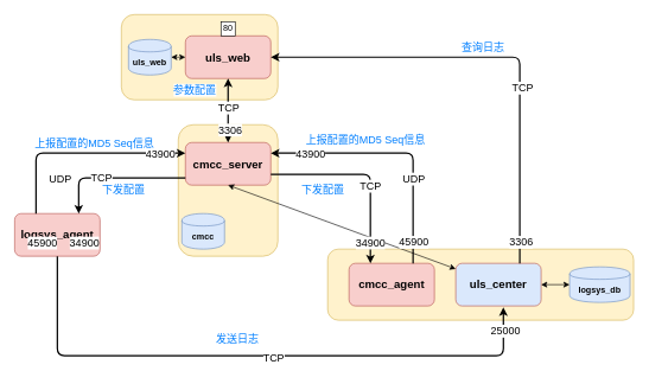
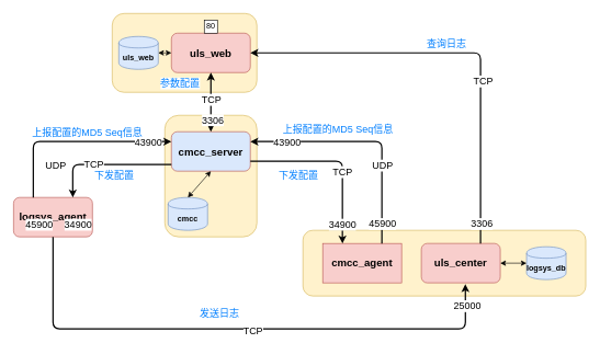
  <mxCell id="0" />
  <mxCell id="1" parent="0" />
  <mxCell id="2" value="" style="rounded=1;whiteSpace=wrap;html=1;fillColor=#fff2cc;strokeColor=#d6b656;" parent="1" vertex="1"><mxGeometry x="170" y="20" width="220" height="120" as="geometry" /></mxCell>
  <mxCell id="3" value="" style="rounded=1;whiteSpace=wrap;html=1;fillColor=#fff2cc;strokeColor=#d6b656;" parent="1" vertex="1"><mxGeometry x="250" y="175" width="140" height="185" as="geometry" /></mxCell>
  <mxCell id="4" value="" style="rounded=1;whiteSpace=wrap;html=1;fillColor=#fff2cc;strokeColor=#d6b656;" parent="1" vertex="1"><mxGeometry x="460" y="350" width="430" height="100" as="geometry" /></mxCell>
  <mxCell id="5" value="uls_web" style="rounded=1;whiteSpace=wrap;html=1;fillColor=#f8cecc;strokeColor=#b85450;labelBorderColor=none;fontStyle=1;fontSize=16;" parent="1" vertex="1"><mxGeometry x="260" y="50" width="120" height="60" as="geometry" /></mxCell>
  <mxCell id="6" value="80" style="rounded=0;whiteSpace=wrap;html=1;" parent="1" vertex="1"><mxGeometry x="310" y="30" width="20" height="20" as="geometry" /></mxCell>
- <mxCell id="7" value="cmcc_server" style="rounded=1;whiteSpace=wrap;html=1;fillColor=#f8cecc;strokeColor=#b85450;labelBorderColor=none;fontStyle=1;fontSize=16;" parent="1" vertex="1"><mxGeometry x="260" y="200" width="120" height="60" as="geometry" /></mxCell>
+ <mxCell id="7" value="cmcc_server" style="rounded=1;whiteSpace=wrap;html=1;fillColor=#dae8fc;strokeColor=#b85450;labelBorderColor=none;fontStyle=1;fontSize=16;" parent="1" vertex="1"><mxGeometry x="260" y="200" width="120" height="60" as="geometry" /></mxCell>
  <mxCell id="8" value="" style="endArrow=classic;startArrow=classic;html=1;entryX=0.5;entryY=1;entryDx=0;entryDy=0;fontSize=11;strokeWidth=2;" parent="1" source="7" target="5" edge="1"><mxGeometry width="50" height="50" relative="1" as="geometry"><mxPoint x="160" y="420" as="sourcePoint" /><mxPoint x="210" y="370" as="targetPoint" /></mxGeometry></mxCell>
  <mxCell id="9" value="3306" style="text;html=1;resizable=0;points=[];align=center;verticalAlign=middle;labelBackgroundColor=#ffffff;fontSize=15;" parent="8" vertex="1" connectable="0"><mxGeometry x="-0.578" y="-2" relative="1" as="geometry"><mxPoint as="offset" /></mxGeometry></mxCell>
  <mxCell id="10" value="TCP" style="text;html=1;resizable=0;points=[];align=center;verticalAlign=middle;labelBackgroundColor=#ffffff;fontSize=15;" parent="8" vertex="1" connectable="0"><mxGeometry x="0.378" y="-1" relative="1" as="geometry"><mxPoint x="-1" y="12" as="offset" /></mxGeometry></mxCell>
  <mxCell id="11" value="cmcc" style="shape=cylinder;whiteSpace=wrap;html=1;boundedLbl=1;backgroundOutline=1;fillColor=#dae8fc;strokeColor=#6c8ebf;fontStyle=1" parent="1" vertex="1"><mxGeometry x="255" y="300" width="60" height="50" as="geometry" /></mxCell>
- <mxCell id="12" value="" style="endArrow=classic;startArrow=classic;html=1;exitX=0.5;exitY=1;exitDx=0;exitDy=0;" parent="1" source="7" target="20" edge="1"><mxGeometry width="50" height="50" relative="1" as="geometry"><mxPoint x="300" y="410" as="sourcePoint" /><mxPoint x="350" y="360" as="targetPoint" /></mxGeometry></mxCell>
- <mxCell id="13" value="cmcc_agent" style="rounded=1;whiteSpace=wrap;html=1;fillColor=#f8cecc;strokeColor=#b85450;labelBorderColor=none;fontStyle=1;fontSize=16;" parent="1" vertex="1"><mxGeometry x="490" y="370" width="120" height="60" as="geometry" /></mxCell>
+ <mxCell id="12" value="" style="endArrow=classic;startArrow=classic;html=1;exitX=0.5;exitY=1;exitDx=0;exitDy=0;entryX=0.5;entryY=0;entryDx=0;entryDy=0;" parent="1" source="7" target="11" edge="1"><mxGeometry width="50" height="50" relative="1" as="geometry"><mxPoint x="300" y="410" as="sourcePoint" /><mxPoint x="350" y="360" as="targetPoint" /></mxGeometry></mxCell>
+ <mxCell id="13" value="cmcc_agent" style="whiteSpace=wrap;html=1;fillColor=#f8cecc;strokeColor=#b85450;labelBorderColor=none;fontStyle=1;fontSize=16;rounded=0;" parent="1" vertex="1"><mxGeometry x="490" y="370" width="120" height="60" as="geometry" /></mxCell>
  <mxCell id="14" value="" style="endArrow=classic;html=1;exitX=0.75;exitY=0;exitDx=0;exitDy=0;entryX=1;entryY=0.25;entryDx=0;entryDy=0;strokeWidth=2;" parent="1" source="13" target="7" edge="1"><mxGeometry width="50" height="50" relative="1" as="geometry"><mxPoint x="140" y="440" as="sourcePoint" /><mxPoint x="190" y="390" as="targetPoint" /><Array as="points"><mxPoint x="580" y="215" /></Array></mxGeometry></mxCell>
  <mxCell id="15" value="&lt;span class=&quot;author-p-144115214347858113&quot; style=&quot;font-size: 15px;&quot;&gt;43900&lt;/span&gt;" style="text;html=1;resizable=0;points=[];align=center;verticalAlign=middle;labelBackgroundColor=#ffffff;fontSize=15;" parent="14" vertex="1" connectable="0"><mxGeometry x="0.691" relative="1" as="geometry"><mxPoint as="offset" /></mxGeometry></mxCell>
  <mxCell id="16" value="45900" style="text;html=1;resizable=0;points=[];align=center;verticalAlign=middle;labelBackgroundColor=#ffffff;fontSize=15;" parent="14" vertex="1" connectable="0"><mxGeometry x="-0.709" y="-1" relative="1" as="geometry"><mxPoint x="-1" y="21.5" as="offset" /></mxGeometry></mxCell>
  <mxCell id="17" value="UDP" style="text;html=1;resizable=0;points=[];align=center;verticalAlign=middle;labelBackgroundColor=#ffffff;fontSize=15;" parent="14" vertex="1" connectable="0"><mxGeometry x="-0.236" relative="1" as="geometry"><mxPoint y="16" as="offset" /></mxGeometry></mxCell>
  <mxCell id="18" value="" style="endArrow=classic;html=1;exitX=1;exitY=0.75;exitDx=0;exitDy=0;entryX=0.25;entryY=0;entryDx=0;entryDy=0;strokeWidth=2;" parent="1" source="7" target="13" edge="1"><mxGeometry width="50" height="50" relative="1" as="geometry"><mxPoint x="120" y="540" as="sourcePoint" /><mxPoint x="170" y="490" as="targetPoint" /><Array as="points"><mxPoint x="520" y="245" /></Array></mxGeometry></mxCell>
  <mxCell id="19" value="34900" style="text;html=1;resizable=0;points=[];align=center;verticalAlign=middle;labelBackgroundColor=#ffffff;fontSize=15;" parent="18" vertex="1" connectable="0"><mxGeometry x="-0.764" y="1" relative="1" as="geometry"><mxPoint x="108.5" y="96" as="offset" /></mxGeometry></mxCell>
- <mxCell id="20" value="uls_center" style="rounded=1;whiteSpace=wrap;html=1;fillColor=#dae8fc;strokeColor=#b85450;labelBorderColor=none;fontStyle=1;fontSize=16;" parent="1" vertex="1"><mxGeometry x="640" y="370" width="120" height="60" as="geometry" /></mxCell>
- <mxCell id="21" value="logsys_db" style="shape=cylinder;whiteSpace=wrap;html=1;boundedLbl=1;backgroundOutline=1;fillColor=#dae8fc;strokeColor=#6c8ebf;labelBorderColor=none;fontStyle=1;fontSize=12;" parent="1" vertex="1"><mxGeometry x="800" y="375" width="85" height="50" as="geometry" /></mxCell>
+ <mxCell id="20" value="uls_center" style="rounded=1;whiteSpace=wrap;html=1;fillColor=#f8cecc;strokeColor=#b85450;labelBorderColor=none;fontStyle=1;fontSize=16;" parent="1" vertex="1"><mxGeometry x="640" y="370" width="120" height="60" as="geometry" /></mxCell>
+ <mxCell id="21" value="logsys_db" style="shape=cylinder;whiteSpace=wrap;html=1;boundedLbl=1;backgroundOutline=1;fillColor=#dae8fc;strokeColor=#6c8ebf;labelBorderColor=none;fontStyle=1;fontSize=12;" parent="1" vertex="1"><mxGeometry x="800" y="375" width="60" height="50" as="geometry" /></mxCell>
  <mxCell id="22" value="" style="endArrow=classic;startArrow=classic;html=1;exitX=1;exitY=0.5;exitDx=0;exitDy=0;entryX=0;entryY=0.5;entryDx=0;entryDy=0;" parent="1" source="20" target="21" edge="1"><mxGeometry width="50" height="50" relative="1" as="geometry"><mxPoint x="775" y="540" as="sourcePoint" /><mxPoint x="825" y="540" as="targetPoint" /></mxGeometry></mxCell>
  <mxCell id="23" value="" style="endArrow=none;html=1;exitX=1;exitY=0.5;exitDx=0;exitDy=0;entryX=0.75;entryY=0;entryDx=0;entryDy=0;startArrow=classic;startFill=1;endFill=0;strokeWidth=2;" parent="1" source="5" target="20" edge="1"><mxGeometry width="50" height="50" relative="1" as="geometry"><mxPoint x="430" y="640" as="sourcePoint" /><mxPoint x="480" y="590" as="targetPoint" /><Array as="points"><mxPoint x="500" y="80" /><mxPoint x="730" y="80" /></Array></mxGeometry></mxCell>
  <mxCell id="24" value="3306" style="text;html=1;resizable=0;points=[];align=center;verticalAlign=middle;labelBackgroundColor=#ffffff;fontSize=15;" parent="23" vertex="1" connectable="0"><mxGeometry x="0.902" y="1" relative="1" as="geometry"><mxPoint as="offset" /></mxGeometry></mxCell>
  <mxCell id="25" value="TCP" style="text;html=1;resizable=0;points=[];align=center;verticalAlign=middle;labelBackgroundColor=#ffffff;fontSize=15;" parent="23" vertex="1" connectable="0"><mxGeometry x="-0.415" y="-59" relative="1" as="geometry"><mxPoint x="-47.5" y="121" as="offset" /></mxGeometry></mxCell>
  <mxCell id="26" value="TCP" style="text;html=1;resizable=0;points=[];align=center;verticalAlign=middle;labelBackgroundColor=#ffffff;fontSize=15;" parent="23" vertex="1" connectable="0"><mxGeometry x="0.225" y="3" relative="1" as="geometry"><mxPoint as="offset" /></mxGeometry></mxCell>
  <mxCell id="27" value="logsys_agent" style="rounded=1;whiteSpace=wrap;html=1;fillColor=#f8cecc;strokeColor=#b85450;labelBorderColor=none;fontStyle=1;fontSize=16;" parent="1" vertex="1"><mxGeometry x="20" y="300" width="120" height="60" as="geometry" /></mxCell>
  <mxCell id="28" value="" style="endArrow=classic;html=1;entryX=0.75;entryY=0;entryDx=0;entryDy=0;strokeWidth=2;" parent="1" target="27" edge="1"><mxGeometry width="50" height="50" relative="1" as="geometry"><mxPoint x="260" y="250" as="sourcePoint" /><mxPoint x="120" y="375" as="targetPoint" /><Array as="points"><mxPoint x="220" y="250" /><mxPoint x="110" y="250" /></Array></mxGeometry></mxCell>
  <mxCell id="29" value="34900" style="text;html=1;resizable=0;points=[];align=center;verticalAlign=middle;labelBackgroundColor=#ffffff;fontSize=15;" parent="28" vertex="1" connectable="0"><mxGeometry x="-0.764" y="1" relative="1" as="geometry"><mxPoint x="-118.5" y="89" as="offset" /></mxGeometry></mxCell>
  <mxCell id="30" value="TCP" style="text;html=1;resizable=0;points=[];align=center;verticalAlign=middle;labelBackgroundColor=#ffffff;fontSize=15;" parent="28" vertex="1" connectable="0"><mxGeometry x="0.185" y="-2" relative="1" as="geometry"><mxPoint as="offset" /></mxGeometry></mxCell>
  <mxCell id="31" value="" style="endArrow=none;html=1;entryX=0.25;entryY=0;entryDx=0;entryDy=0;exitX=0;exitY=0.25;exitDx=0;exitDy=0;startArrow=classic;startFill=1;endFill=0;strokeWidth=2;" parent="1" source="7" target="27" edge="1"><mxGeometry width="50" height="50" relative="1" as="geometry"><mxPoint x="160" y="247.5" as="sourcePoint" /><mxPoint x="160" y="552.5" as="targetPoint" /><Array as="points"><mxPoint x="190" y="215" /><mxPoint x="50" y="215" /></Array></mxGeometry></mxCell>
  <mxCell id="32" value="45900" style="text;html=1;resizable=0;points=[];align=center;verticalAlign=middle;labelBackgroundColor=#ffffff;fontSize=15;" parent="31" vertex="1" connectable="0"><mxGeometry x="-0.764" y="1" relative="1" as="geometry"><mxPoint x="-166.5" y="124" as="offset" /></mxGeometry></mxCell>
  <mxCell id="33" value="43900" style="text;html=1;resizable=0;points=[];align=center;verticalAlign=middle;labelBackgroundColor=#ffffff;fontSize=15;" parent="31" vertex="1" connectable="0"><mxGeometry x="-0.865" y="-1" relative="1" as="geometry"><mxPoint x="-15.5" y="1" as="offset" /></mxGeometry></mxCell>
  <mxCell id="34" value="UDP" style="text;html=1;resizable=0;points=[];align=center;verticalAlign=middle;labelBackgroundColor=#ffffff;fontSize=15;" parent="31" vertex="1" connectable="0"><mxGeometry x="-0.055" relative="1" as="geometry"><mxPoint x="-38" y="35" as="offset" /></mxGeometry></mxCell>
  <mxCell id="35" value="&lt;font style=&quot;font-size: 15px&quot; color=&quot;#007fff&quot;&gt;上报配置的MD5 Seq信息&lt;/font&gt;" style="text;html=1;resizable=0;points=[];align=center;verticalAlign=middle;labelBackgroundColor=#ffffff;fontSize=11;" parent="31" vertex="1" connectable="0"><mxGeometry x="-0.111" relative="1" as="geometry"><mxPoint x="2.5" y="-15" as="offset" /></mxGeometry></mxCell>
  <mxCell id="36" value="" style="endArrow=classic;html=1;exitX=0.5;exitY=1;exitDx=0;exitDy=0;entryX=0.558;entryY=1.033;entryDx=0;entryDy=0;entryPerimeter=0;strokeWidth=2;" parent="1" source="27" target="20" edge="1"><mxGeometry width="50" height="50" relative="1" as="geometry"><mxPoint x="150" y="570" as="sourcePoint" /><mxPoint x="200" y="520" as="targetPoint" /><Array as="points"><mxPoint x="80" y="500" /><mxPoint x="707" y="500" /></Array></mxGeometry></mxCell>
  <mxCell id="37" value="25000" style="text;html=1;resizable=0;points=[];align=center;verticalAlign=middle;labelBackgroundColor=#ffffff;fontSize=15;" parent="36" vertex="1" connectable="0"><mxGeometry x="0.882" relative="1" as="geometry"><mxPoint x="3" y="-17" as="offset" /></mxGeometry></mxCell>
  <mxCell id="38" value="TCP" style="text;html=1;resizable=0;points=[];align=center;verticalAlign=middle;labelBackgroundColor=#ffffff;fontSize=15;" parent="36" vertex="1" connectable="0"><mxGeometry x="0.061" y="-1" relative="1" as="geometry"><mxPoint as="offset" /></mxGeometry></mxCell>
  <mxCell id="39" value="uls_web" style="shape=cylinder;whiteSpace=wrap;html=1;boundedLbl=1;backgroundOutline=1;fillColor=#dae8fc;strokeColor=#6c8ebf;labelBorderColor=none;fontStyle=1;fontSize=12;" parent="1" vertex="1"><mxGeometry x="180" y="55" width="60" height="50" as="geometry" /></mxCell>
  <mxCell id="40" value="" style="endArrow=classic;startArrow=classic;html=1;entryX=0;entryY=0.5;entryDx=0;entryDy=0;exitX=1;exitY=0.5;exitDx=0;exitDy=0;" parent="1" source="39" target="5" edge="1"><mxGeometry width="50" height="50" relative="1" as="geometry"><mxPoint x="-20" y="180" as="sourcePoint" /><mxPoint x="30" y="130" as="targetPoint" /></mxGeometry></mxCell>
  <mxCell id="41" value="&lt;font style=&quot;font-size: 15px&quot; color=&quot;#007fff&quot;&gt;上报配置的MD5 Seq信息&lt;/font&gt;" style="text;html=1;resizable=0;points=[];align=center;verticalAlign=middle;labelBackgroundColor=#ffffff;fontSize=11;" parent="1" vertex="1" connectable="0"><mxGeometry x="510" y="210" as="geometry"><mxPoint x="2.5" y="-15" as="offset" /></mxGeometry></mxCell>
  <mxCell id="42" value="&lt;font style=&quot;font-size: 15px&quot; color=&quot;#007fff&quot;&gt;查询日志&lt;/font&gt;" style="text;html=1;resizable=0;points=[];align=center;verticalAlign=middle;labelBackgroundColor=#ffffff;fontSize=11;" parent="1" vertex="1" connectable="0"><mxGeometry x="675" y="80" as="geometry"><mxPoint x="2.5" y="-15" as="offset" /></mxGeometry></mxCell>
  <mxCell id="43" value="&lt;font style=&quot;font-size: 15px&quot; color=&quot;#007fff&quot;&gt;下发配置&lt;/font&gt;" style="text;html=1;resizable=0;points=[];align=center;verticalAlign=middle;labelBackgroundColor=#ffffff;fontSize=11;" parent="1" vertex="1" connectable="0"><mxGeometry x="450" y="280" as="geometry"><mxPoint x="2.5" y="-15" as="offset" /></mxGeometry></mxCell>
  <mxCell id="44" value="&lt;font color=&quot;#007fff&quot;&gt;&lt;span style=&quot;font-size: 15px&quot;&gt;发送日志&lt;/span&gt;&lt;/font&gt;" style="text;html=1;resizable=0;points=[];align=center;verticalAlign=middle;labelBackgroundColor=#ffffff;fontSize=11;" parent="1" vertex="1" connectable="0"><mxGeometry x="330" y="490" as="geometry"><mxPoint x="2.5" y="-15" as="offset" /></mxGeometry></mxCell>
  <mxCell id="45" value="&lt;font style=&quot;font-size: 15px&quot; color=&quot;#007fff&quot;&gt;下发配置&lt;/font&gt;" style="text;html=1;resizable=0;points=[];align=center;verticalAlign=middle;labelBackgroundColor=#ffffff;fontSize=11;" parent="1" vertex="1" connectable="0"><mxGeometry x="170" y="280" as="geometry"><mxPoint x="2.5" y="-15" as="offset" /></mxGeometry></mxCell>
  <mxCell id="46" value="&lt;font style=&quot;font-size: 15px&quot; color=&quot;#007fff&quot;&gt;参数配置&lt;/font&gt;" style="text;html=1;resizable=0;points=[];align=center;verticalAlign=middle;labelBackgroundColor=#ffffff;fontSize=11;" parent="1" vertex="1" connectable="0"><mxGeometry x="270" y="140" as="geometry"><mxPoint x="2.5" y="-15" as="offset" /></mxGeometry></mxCell>
